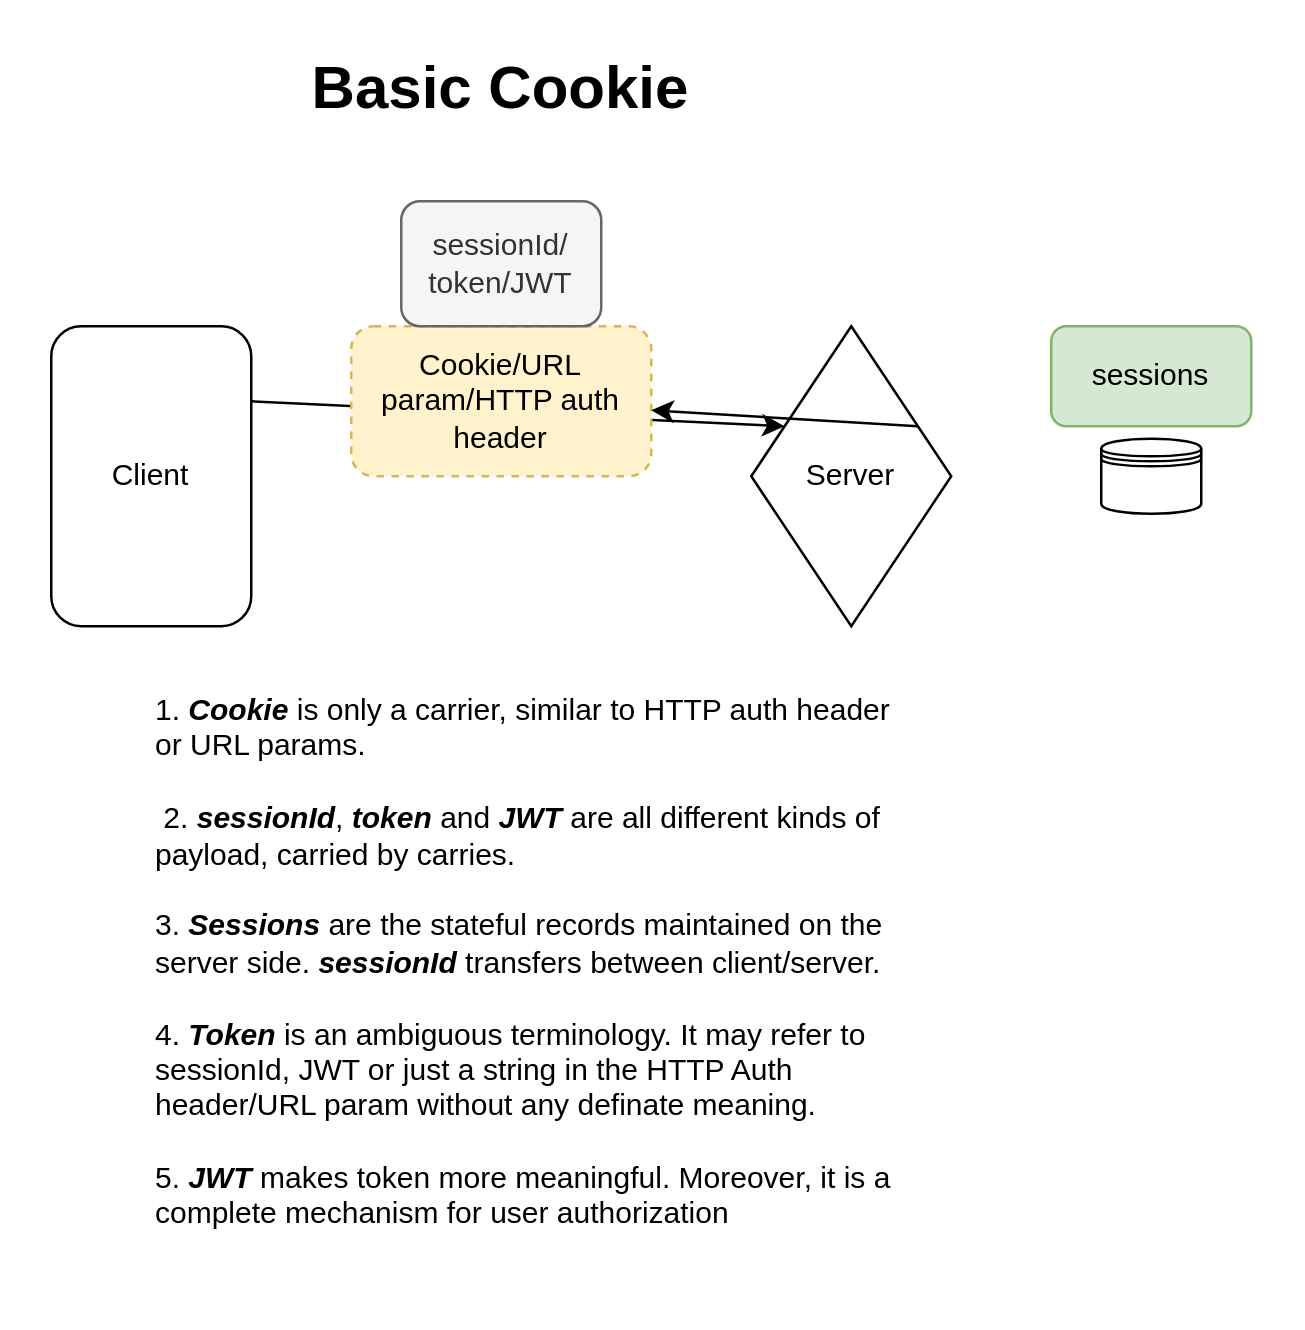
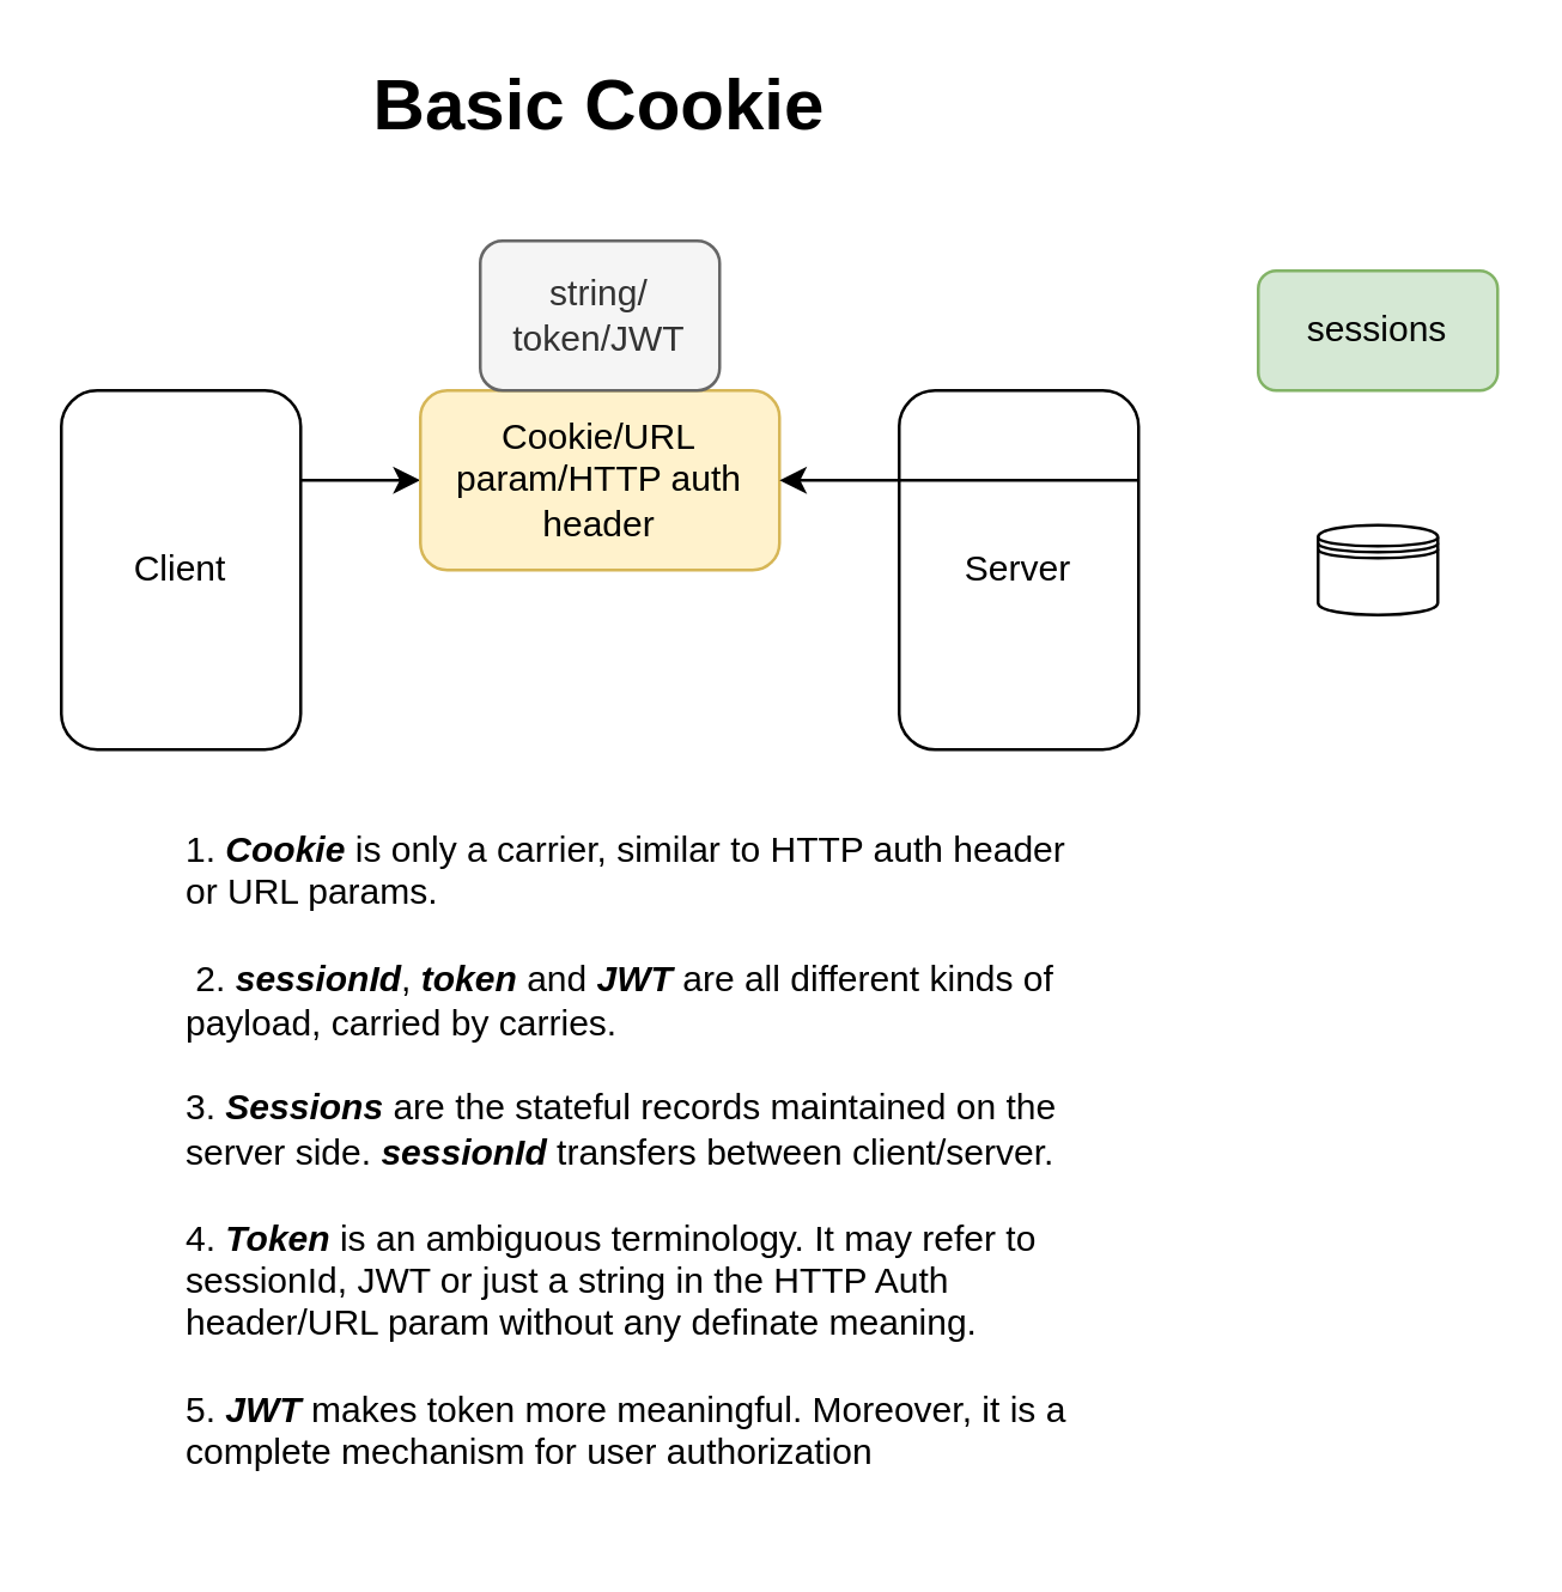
  <mxCell id="0" />
  <mxCell id="1" parent="0" />
- <mxCell id="2" value="" style="endArrow=classic;html=1;rounded=0;exitX=1;exitY=0.25;exitDx=0;exitDy=0;entryX=0;entryY=0.25;entryDx=0;entryDy=0;" parent="1" source="5" target="6" edge="1"><mxGeometry width="50" height="50" relative="1" as="geometry"><mxPoint x="180" y="260" as="sourcePoint" /><mxPoint x="230" y="210" as="targetPoint" /></mxGeometry></mxCell>
- <mxCell id="3" value="Cookie/URL param/HTTP auth header" style="rounded=1;whiteSpace=wrap;html=1;fillColor=#fff2cc;strokeColor=#d6b656;dashed=1;" parent="1" vertex="1"><mxGeometry x="140" y="130" width="120" height="60" as="geometry" /></mxCell>
- <mxCell id="4" value="sessionId/&lt;div&gt;token/JWT&lt;/div&gt;" style="rounded=1;whiteSpace=wrap;html=1;fillColor=#f5f5f5;fontColor=#333333;strokeColor=#666666;" parent="1" vertex="1"><mxGeometry x="160" y="80" width="80" height="50" as="geometry" /></mxCell>
+ <mxCell id="2" value="" style="endArrow=classic;html=1;rounded=0;exitX=1;exitY=0.25;exitDx=0;exitDy=0;" parent="1" source="5" target="3" edge="1"><mxGeometry width="50" height="50" relative="1" as="geometry"><mxPoint x="180" y="260" as="sourcePoint" /><mxPoint x="230" y="210" as="targetPoint" /></mxGeometry></mxCell>
+ <mxCell id="3" value="Cookie/URL param/HTTP auth header" style="rounded=1;whiteSpace=wrap;html=1;fillColor=#fff2cc;strokeColor=#d6b656;" parent="1" vertex="1"><mxGeometry x="140" y="130" width="120" height="60" as="geometry" /></mxCell>
+ <mxCell id="4" value="string/&lt;div&gt;token/JWT&lt;/div&gt;" style="rounded=1;whiteSpace=wrap;html=1;fillColor=#f5f5f5;fontColor=#333333;strokeColor=#666666;" parent="1" vertex="1"><mxGeometry x="160" y="80" width="80" height="50" as="geometry" /></mxCell>
  <mxCell id="5" value="Client" style="rounded=1;whiteSpace=wrap;html=1;" parent="1" vertex="1"><mxGeometry x="20" y="130" width="80" height="120" as="geometry" /></mxCell>
- <mxCell id="6" value="Server" style="rhombus;whiteSpace=wrap;html=1;" parent="1" vertex="1"><mxGeometry x="300" y="130" width="80" height="120" as="geometry" /></mxCell>
- <mxCell id="7" value="sessions" style="rounded=1;whiteSpace=wrap;html=1;fillColor=#d5e8d4;strokeColor=#82b366;" parent="1" vertex="1"><mxGeometry x="420" y="130" width="80" height="40" as="geometry" /></mxCell>
+ <mxCell id="6" value="Server" style="rounded=1;whiteSpace=wrap;html=1;" parent="1" vertex="1"><mxGeometry x="300" y="130" width="80" height="120" as="geometry" /></mxCell>
+ <mxCell id="7" value="sessions" style="rounded=1;whiteSpace=wrap;html=1;fillColor=#d5e8d4;strokeColor=#82b366;" parent="1" vertex="1"><mxGeometry x="420" y="90" width="80" height="40" as="geometry" /></mxCell>
  <mxCell id="8" value="" style="shape=datastore;whiteSpace=wrap;html=1;" parent="1" vertex="1"><mxGeometry x="440" y="175" width="40" height="30" as="geometry" /></mxCell>
  <mxCell id="9" value="" style="endArrow=classic;html=1;rounded=0;exitX=1;exitY=0.25;exitDx=0;exitDy=0;" parent="1" source="6" target="3" edge="1"><mxGeometry width="50" height="50" relative="1" as="geometry"><mxPoint x="110" y="170" as="sourcePoint" /><mxPoint x="310" y="170" as="targetPoint" /></mxGeometry></mxCell>
  <mxCell id="10" value="1. &lt;b&gt;&lt;i&gt;Cookie&lt;/i&gt;&lt;/b&gt; is only a carrier, similar to HTTP auth header or URL params.&lt;div&gt;&lt;br&gt;&lt;div style=&quot;&quot;&gt;&amp;nbsp;2. &lt;b&gt;&lt;i&gt;sessionId&lt;/i&gt;&lt;/b&gt;, &lt;b&gt;&lt;i&gt;token &lt;/i&gt;&lt;/b&gt;and &lt;b&gt;&lt;i&gt;JWT &lt;/i&gt;&lt;/b&gt;are all different kinds of payload, carried by carries.&lt;/div&gt;&lt;/div&gt;&lt;div style=&quot;&quot;&gt;&lt;br&gt;&lt;/div&gt;&lt;div style=&quot;&quot;&gt;3. &lt;b&gt;&lt;i&gt;Sessions &lt;/i&gt;&lt;/b&gt;are the stateful records maintained on the server side. &lt;b&gt;&lt;i&gt;sessionId &lt;/i&gt;&lt;/b&gt;transfers between client/server.&lt;/div&gt;&lt;div style=&quot;&quot;&gt;&lt;br&gt;&lt;/div&gt;&lt;div style=&quot;&quot;&gt;4. &lt;b&gt;&lt;i&gt;Token &lt;/i&gt;&lt;/b&gt;is an ambiguous terminology. It may refer to sessionId, JWT or just a string in the HTTP Auth header/URL param without any definate meaning.&lt;/div&gt;&lt;div style=&quot;&quot;&gt;&lt;br&gt;&lt;/div&gt;&lt;div style=&quot;&quot;&gt;5. &lt;i&gt;&lt;b&gt;JWT&lt;/b&gt;&lt;/i&gt; makes token more meaningful. Moreover, it is a complete mechanism for user authorization&lt;/div&gt;" style="text;html=1;align=left;verticalAlign=top;whiteSpace=wrap;rounded=0;" parent="1" vertex="1"><mxGeometry x="60" y="270" width="300" height="240" as="geometry" /></mxCell>
  <mxCell id="11" value="&lt;b&gt;&lt;font style=&quot;font-size: 24px;&quot;&gt;Basic Cookie&lt;/font&gt;&lt;/b&gt;" style="text;html=1;align=center;verticalAlign=middle;whiteSpace=wrap;rounded=0;" parent="1" vertex="1"><mxGeometry x="70" y="20" width="260" height="30" as="geometry" /></mxCell>
